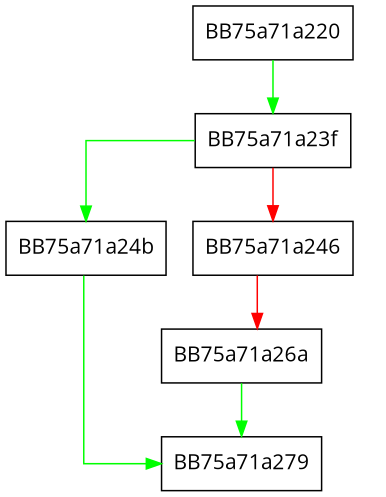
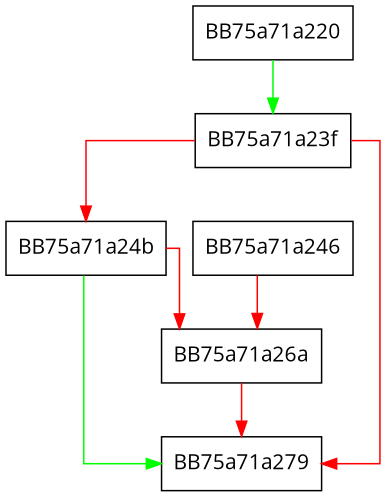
  digraph {
    fontname="Open Sans"
    splines=ortho
    node [fontname="Open Sans" shape=box]
    edge [color=red fontname="Open Sans"]
    BB75a71a220
    BB75a71a23f
    BB75a71a24b
    BB75a71a246
    BB75a71a279
    BB75a71a26a
    BB75a71a220 -> BB75a71a23f [color=green]
-   BB75a71a23f -> BB75a71a24b [color=green]
-   BB75a71a23f -> BB75a71a246
+   BB75a71a23f -> BB75a71a24b
+   BB75a71a23f -> BB75a71a279
    BB75a71a24b -> BB75a71a279 [color=green]
+   BB75a71a24b -> BB75a71a26a
    BB75a71a246 -> BB75a71a26a
-   BB75a71a26a -> BB75a71a279 [color=green]
+   BB75a71a26a -> BB75a71a279
  }
